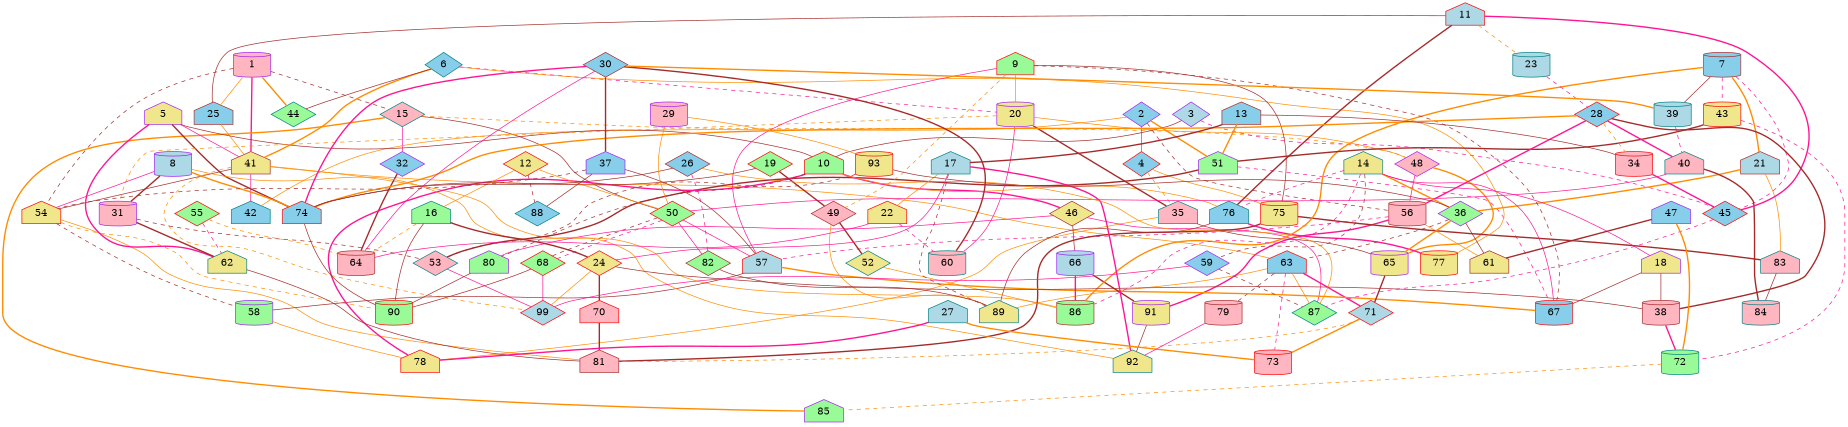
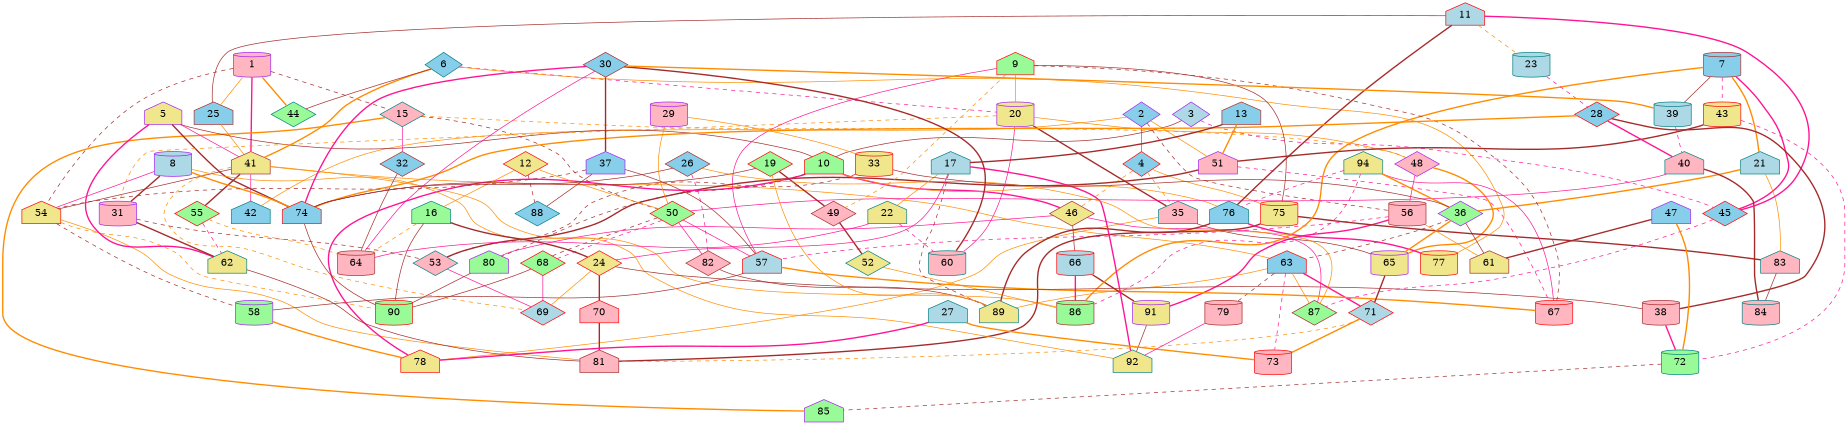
  graph {
    node [color=red fillcolor=khaki shape=house style=filled]
    edge [color=brown style=solid]
    1 [color=purple fillcolor=lightpink shape=cylinder]
    15 [color=teal fillcolor=lightpink shape=diamond]
    25 [color=brown fillcolor=skyblue]
    41 [color=brown]
    44 [color=teal fillcolor=palegreen shape=diamond]
    54
    50 [fillcolor=palegreen shape=diamond]
-   32 [color=purple fillcolor=skyblue shape=diamond]
+   32 [color=brown fillcolor=skyblue shape=diamond]
    48 [color=purple fillcolor=lightpink shape=diamond]
    85 [color=purple fillcolor=palegreen]
    42 [color=teal fillcolor=skyblue]
    86 [color=brown fillcolor=palegreen shape=cylinder]
-   69 [fillcolor=lightblue shape=diamond label=99]
+   69 [fillcolor=lightblue shape=diamond]
    63 [fillcolor=skyblue]
    55 [fillcolor=palegreen shape=diamond]
    90 [fillcolor=palegreen shape=cylinder]
    58 [color=purple fillcolor=palegreen shape=cylinder]
    81 [color=brown fillcolor=lightpink]
    2 [color=purple fillcolor=skyblue shape=diamond]
    4 [fillcolor=skyblue shape=diamond]
-   51 [color=purple fillcolor=palegreen]
+   51 [color=purple fillcolor=lightpink]
    56 [color=brown fillcolor=lightpink shape=cylinder]
    35 [color=teal fillcolor=lightpink]
    46 [color=brown shape=diamond]
    75 [shape=cylinder]
-   67 [fillcolor=skyblue shape=cylinder]
+   67 [fillcolor=lightpink shape=cylinder]
    53 [color=teal fillcolor=lightpink shape=diamond]
    57 [fillcolor=lightblue]
    61 [color=brown]
    91 [color=purple shape=cylinder]
    3 [color=purple fillcolor=lightblue shape=diamond]
    10 [fillcolor=palegreen]
    45 [fillcolor=skyblue shape=diamond]
    76 [color=teal fillcolor=skyblue]
    78
    80 [color=purple fillcolor=palegreen]
-   87 [color=teal fillcolor=palegreen shape=diamond]
+   87 [color=brown fillcolor=palegreen shape=diamond]
    65 [color=purple shape=cylinder]
-   66 [color=purple fillcolor=lightblue shape=cylinder]
+   66 [fillcolor=lightblue shape=cylinder]
    83 [color=teal fillcolor=lightpink]
    5 [color=purple]
    62 [color=teal]
    74 [fillcolor=skyblue]
    6 [color=teal fillcolor=skyblue shape=diamond]
    20 [color=purple shape=cylinder]
    77 [shape=cylinder]
    31 [color=purple fillcolor=lightpink shape=cylinder]
    60 [color=teal fillcolor=lightpink shape=cylinder]
    7 [color=brown fillcolor=skyblue shape=cylinder]
-   21 [color=brown fillcolor=lightblue]
+   21 [color=teal fillcolor=lightblue]
    39 [color=teal fillcolor=lightblue shape=cylinder]
    43 [shape=cylinder]
    36 [color=purple fillcolor=palegreen shape=diamond]
    40 [color=teal fillcolor=lightpink]
    72 [color=teal fillcolor=palegreen shape=cylinder]
    8 [color=purple fillcolor=lightblue shape=cylinder]
    92 [color=teal]
    9 [fillcolor=palegreen]
    49 [color=brown fillcolor=lightpink shape=diamond]
    89 [color=teal]
    52 [color=teal shape=diamond]
    11 [fillcolor=lightblue]
    23 [color=teal fillcolor=lightblue shape=cylinder]
    28 [fillcolor=skyblue shape=diamond]
    12 [shape=diamond]
    16 [color=teal fillcolor=palegreen]
    88 [color=teal fillcolor=skyblue shape=diamond]
    24 [shape=diamond]
    64 [color=brown fillcolor=lightpink shape=cylinder]
-   82 [color=brown fillcolor=palegreen shape=diamond]
+   82 [color=brown fillcolor=lightpink shape=diamond]
    68 [fillcolor=palegreen shape=diamond]
    13 [color=brown fillcolor=skyblue]
    17 [color=teal fillcolor=lightblue]
-   34 [fillcolor=lightpink shape=cylinder]
-   22
-   14 [color=teal]
-   18 [color=purple]
-   59 [color=purple fillcolor=skyblue shape=diamond]
+   22 [color=teal]
+   14 [color=teal label=94]
    38 [color=brown fillcolor=lightpink shape=cylinder]
    70 [fillcolor=lightpink]
    19 [fillcolor=palegreen shape=diamond]
    84 [color=teal fillcolor=lightpink shape=cylinder]
    26 [color=brown fillcolor=skyblue shape=diamond]
    27 [color=teal fillcolor=lightblue]
    73 [fillcolor=lightpink shape=cylinder]
    29 [color=purple fillcolor=lightpink shape=cylinder]
-   33 [shape=cylinder label=93]
+   33 [shape=cylinder]
    30 [color=brown fillcolor=skyblue shape=diamond]
    37 [color=purple fillcolor=skyblue]
    71 [fillcolor=lightblue shape=diamond]
    79 [color=brown fillcolor=lightpink shape=cylinder]
    47 [color=purple fillcolor=skyblue]
    1 -- 15 [style=dashed]
    1 -- 25 [color=darkorange]
    1 -- 41 [color=deeppink style=bold]
    1 -- 44 [color=darkorange style=bold]
    1 -- 54 [style=dashed]
-   15 -- 50
+   15 -- 50 [style=dashed]
    15 -- 32 [color=deeppink]
    15 -- 48 [color=darkorange style=dashed]
    15 -- 85 [color=darkorange style=bold]
    25 -- 41 [color=darkorange]
    41 -- 54
    41 -- 42 [color=deeppink]
    41 -- 86 [color=darkorange]
    41 -- 69 [color=darkorange style=dashed]
    41 -- 63 [color=darkorange]
+   41 -- 55 [style=bold]
    54 -- 90 [color=darkorange style=dashed]
    54 -- 58 [style=dashed]
    54 -- 81 [color=darkorange]
    50 -- 57 [color=deeppink]
    50 -- 82 [color=deeppink]
    50 -- 68 [style=dashed]
    50 -- 68 [color=deeppink style=dashed]
-   32 -- 64 [style=bold]
+   32 -- 64
    48 -- 56 [color=deeppink]
    48 -- 65 [color=darkorange style=bold]
    63 -- 87 [color=darkorange]
    63 -- 89 [color=darkorange]
    63 -- 73 [color=deeppink style=dashed]
    63 -- 71 [color=deeppink style=bold]
    63 -- 79 [style=dashed]
    55 -- 62 [color=deeppink style=dashed]
    55 -- 64 [color=darkorange style=dashed]
-   58 -- 78 [color=darkorange]
+   58 -- 78 [color=darkorange style=bold]
    2 -- 42 [color=darkorange]
    2 -- 4 [color=deeppink]
-   2 -- 51 [color=darkorange style=bold]
+   2 -- 51 [color=darkorange]
    2 -- 56 [style=dashed]
    4 -- 35 [color=darkorange style=dashed]
+   4 -- 46 [color=darkorange style=dashed]
    4 -- 75 [color=darkorange]
    51 -- 67 [color=deeppink style=dashed]
    51 -- 53 [style=bold]
    56 -- 57 [color=deeppink style=dashed]
    56 -- 61 [color=darkorange]
    56 -- 91 [color=deeppink style=bold]
    35 -- 78 [color=darkorange]
    35 -- 65
    46 -- 80 [color=deeppink]
    46 -- 87 [color=deeppink]
    46 -- 66
    75 -- 81 [style=bold]
    75 -- 83 [style=bold]
    53 -- 69 [color=deeppink]
    57 -- 58
    57 -- 67 [color=darkorange style=bold]
    91 -- 92
    3 -- 10
    3 -- 45 [color=deeppink style=dashed]
    10 -- 46 [color=deeppink style=bold]
    10 -- 76 [color=darkorange]
    10 -- 78 [color=deeppink style=bold]
    10 -- 80 [style=dashed]
    45 -- 87 [color=deeppink style=dashed]
    76 -- 77 [color=deeppink style=bold]
-   76 -- 89
+   76 -- 89 [style=bold]
    80 -- 90
    65 -- 71 [style=bold]
    66 -- 86 [color=deeppink style=bold]
    66 -- 91 [style=bold]
    83 -- 84
    5 -- 41 [color=deeppink]
    5 -- 10
    5 -- 62 [color=deeppink style=bold]
    5 -- 74 [style=bold]
    62 -- 81
    74 -- 90
    6 -- 41 [color=darkorange style=bold]
    6 -- 44
    6 -- 20 [color=deeppink style=dashed]
    6 -- 77 [color=darkorange]
    20 -- 48 [color=darkorange]
    20 -- 35 [style=bold]
    20 -- 31 [color=darkorange style=dashed]
    20 -- 60 [color=deeppink]
    31 -- 53 [style=dashed]
    31 -- 62 [style=bold]
    7 -- 86 [color=darkorange style=bold]
-   7 -- 45 [color=deeppink style=dashed]
+   7 -- 45 [color=deeppink style=bold]
    7 -- 21 [color=darkorange style=bold]
    7 -- 39
    7 -- 43 [color=deeppink style=dashed]
    21 -- 83 [color=darkorange]
    21 -- 36 [color=darkorange style=bold]
    39 -- 40 [color=deeppink style=dashed]
    43 -- 51 [style=bold]
    43 -- 72 [color=deeppink style=dashed]
    36 -- 63 [style=dashed]
    36 -- 61
    36 -- 65 [color=darkorange style=bold]
    40 -- 50 [color=deeppink]
    40 -- 84 [style=bold]
-   72 -- 85 [color=darkorange style=dashed]
+   72 -- 85 [style=dashed]
    8 -- 54 [color=deeppink]
    8 -- 74 [color=darkorange style=bold]
    8 -- 31 [style=bold]
    8 -- 92 [color=darkorange]
    9 -- 75
    9 -- 67 [style=dashed]
    9 -- 57 [color=deeppink]
    9 -- 20 [color=darkorange]
    9 -- 49 [color=darkorange style=dashed]
-   49 -- 89 [color=darkorange]
+   19 -- 89 [color=darkorange]
    49 -- 52 [style=bold]
    52 -- 86 [color=darkorange]
    11 -- 25
    11 -- 45 [color=deeppink style=bold]
    11 -- 76 [style=bold]
    11 -- 23 [color=darkorange style=dashed]
    23 -- 28 [color=deeppink style=dashed]
-   28 -- 56 [color=deeppink style=bold]
    28 -- 74 [color=darkorange style=bold]
    28 -- 40 [color=deeppink style=bold]
-   28 -- 34 [color=darkorange style=dashed]
    28 -- 38 [style=bold]
    12 -- 50 [color=darkorange]
    12 -- 16 [color=darkorange]
    12 -- 88 [style=dashed]
    16 -- 90
    16 -- 24 [style=bold]
    16 -- 64 [color=darkorange style=dashed]
    24 -- 69 [color=darkorange]
    24 -- 38
    24 -- 70 [style=bold]
    82 -- 89
    68 -- 69 [color=deeppink]
    68 -- 90
    13 -- 51 [color=darkorange style=bold]
    13 -- 17 [style=bold]
-   13 -- 34
    17 -- 92 [color=deeppink style=bold]
    17 -- 89 [style=dashed]
    17 -- 24 [color=deeppink]
    17 -- 22 [color=darkorange]
-   34 -- 45 [color=deeppink style=bold]
    22 -- 60 [color=deeppink style=dashed]
    22 -- 64 [color=deeppink]
    14 -- 86 [color=deeppink style=dashed]
    14 -- 67 [color=deeppink]
    14 -- 76 [color=deeppink style=dashed]
    14 -- 36 [color=darkorange style=bold]
-   14 -- 18 [color=deeppink]
-   14 -- 59 [style=dashed]
-   18 -- 67
-   18 -- 38
-   59 -- 69 [color=deeppink]
-   59 -- 87 [style=dashed]
    38 -- 72 [color=deeppink style=bold]
    70 -- 81 [style=bold]
    19 -- 74
    19 -- 49 [style=bold]
    26 -- 87 [color=darkorange]
    26 -- 74
    26 -- 82 [color=deeppink style=dashed]
    27 -- 78 [color=deeppink style=bold]
    27 -- 73 [color=darkorange style=bold]
    29 -- 50 [color=darkorange]
    29 -- 33 [color=darkorange]
    33 -- 53 [style=dashed]
    33 -- 36
    30 -- 74 [color=deeppink style=bold]
    30 -- 60 [style=bold]
    30 -- 39 [color=darkorange style=bold]
    30 -- 64 [color=deeppink]
    30 -- 37 [style=bold]
    37 -- 54 [style=dashed]
    37 -- 57
    37 -- 88
    71 -- 81 [color=darkorange style=dashed]
    71 -- 73 [color=darkorange style=bold]
    79 -- 92 [color=deeppink]
    47 -- 61 [style=bold]
    47 -- 72 [color=darkorange style=bold]
  }
